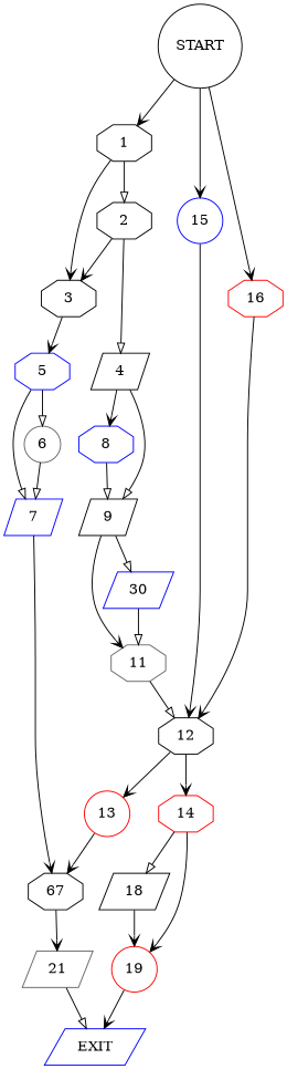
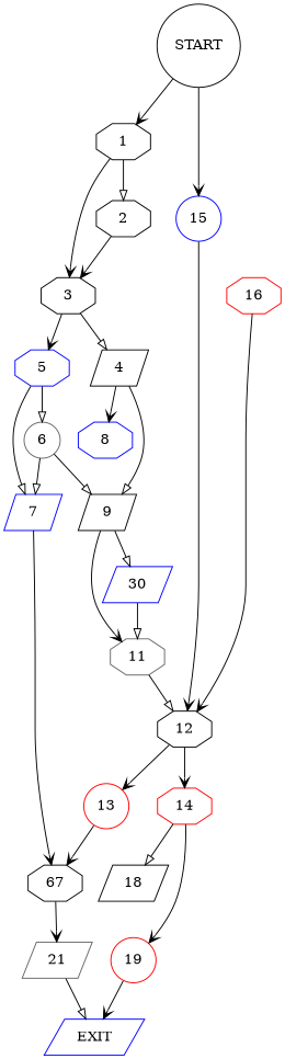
  digraph {
    node [color=black shape=octagon]
    edge [arrowhead=vee]
    n1 [label=START shape=circle]
    1
    15 [color=blue shape=circle]
    16 [color=red]
    2
    3
    12
    n8 [color=blue label=EXIT shape=parallelogram]
    4 [shape=parallelogram]
    5 [color=blue]
    8 [color=blue]
    9 [shape=parallelogram]
    6 [color=gray40 shape=circle]
    7 [color=blue shape=parallelogram]
    n15 [color=blue label=30 shape=parallelogram]
    11 [color=gray40]
    n17 [label=67]
    21 [color=gray40 shape=parallelogram]
    13 [color=red shape=circle]
    14 [color=red]
    18 [shape=parallelogram]
    19 [color=red shape=circle]
    n1 -> 1
    n1 -> 15
-   n1 -> 16
    1 -> 2 [arrowhead=onormal]
    1 -> 3
    15 -> 12
    16 -> 12
    2 -> 3
-   2 -> 4 [arrowhead=onormal]
+   3 -> 4 [arrowhead=onormal]
    3 -> 5
    12 -> 13
    12 -> 14
    4 -> 8
    4 -> 9 [arrowhead=onormal]
    5 -> 6 [arrowhead=onormal]
    5 -> 7 [arrowhead=onormal]
-   8 -> 9 [arrowhead=onormal]
+   6 -> 9 [arrowhead=onormal]
    9 -> n15 [arrowhead=onormal]
    9 -> 11
    6 -> 7 [arrowhead=onormal]
    7 -> n17
    n15 -> 11 [arrowhead=onormal]
    11 -> 12 [arrowhead=onormal]
    n17 -> 21
    21 -> n8 [arrowhead=onormal]
    13 -> n17
    14 -> 18 [arrowhead=onormal]
    14 -> 19
-   18 -> 19
    19 -> n8
  }
